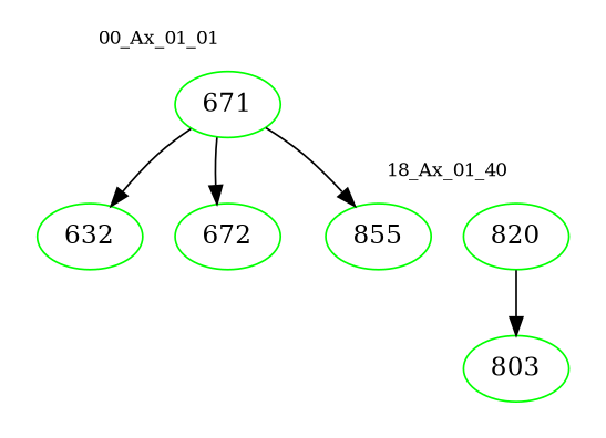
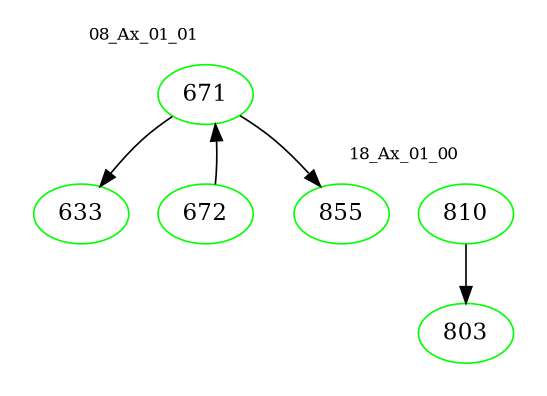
  digraph {
    node [color=green]
    edge [color=black]
-   n1 [label=820]
+   n1 [label=810]
    n2 [label=855]
    n3 [label=803]
    n4 [label=671]
-   n5 [label=632]
+   n5 [label=633]
    n6 [label=672]
    subgraph cluster_1 {
      color=white
      fontsize=10
-     label="18_Ax_01_40"
+     label="18_Ax_01_00"
      n1
      n2
      n3
    }
    subgraph cluster_2 {
      color=white
      fontsize=10
-     label="00_Ax_01_01"
+     label="08_Ax_01_01"
      n4
      n5
      n6
    }
    n1 -> n3
    n4 -> n2
    n4 -> n5
-   n4 -> n6
+   n6 -> n4
  }
